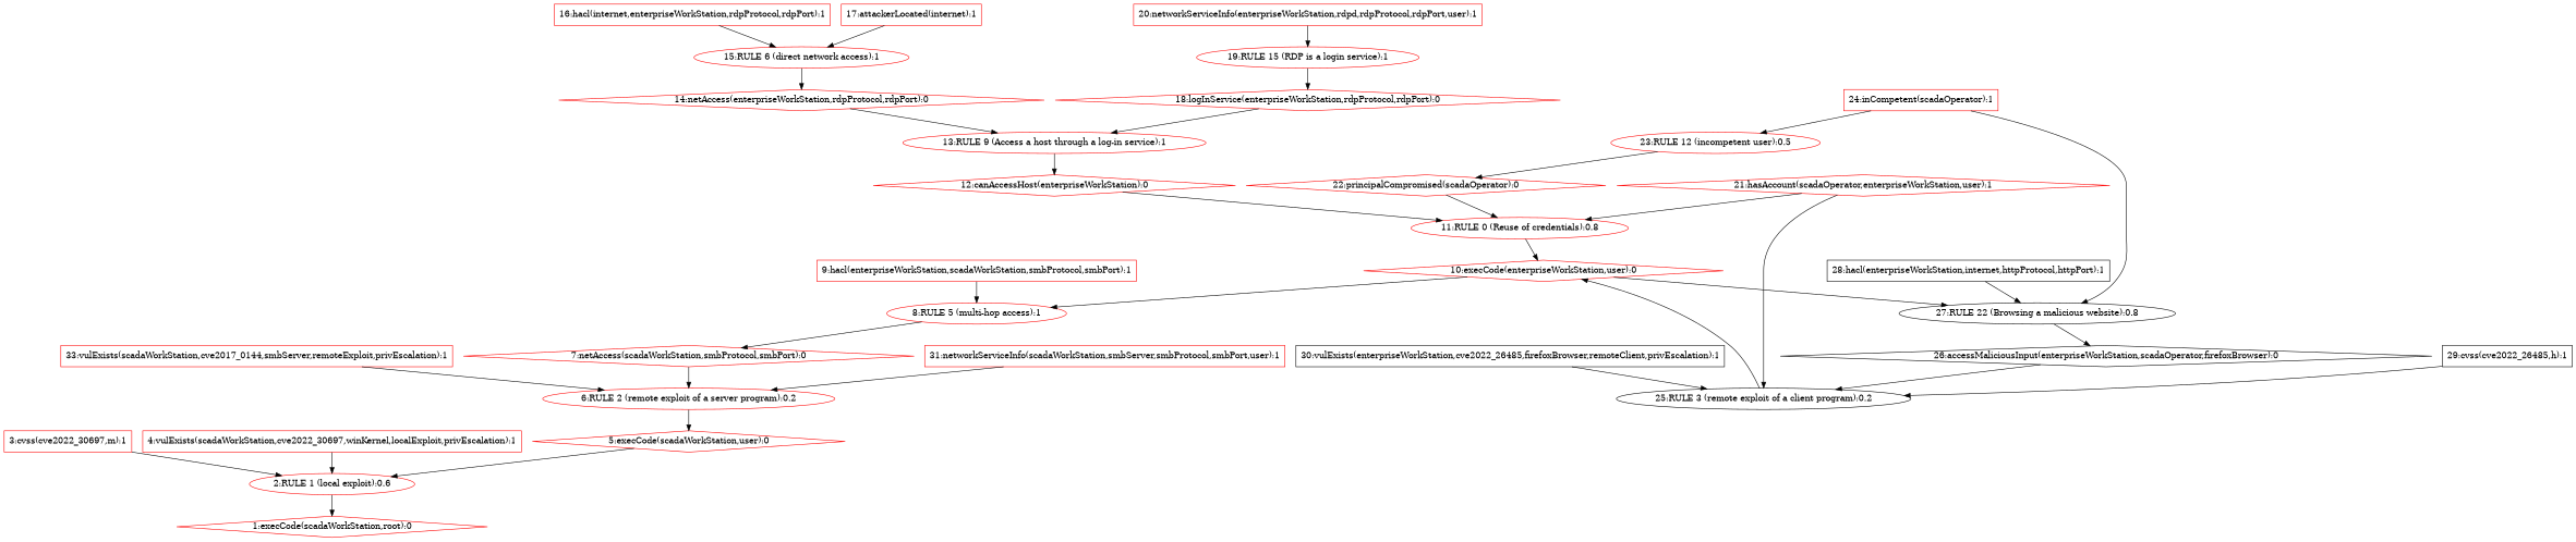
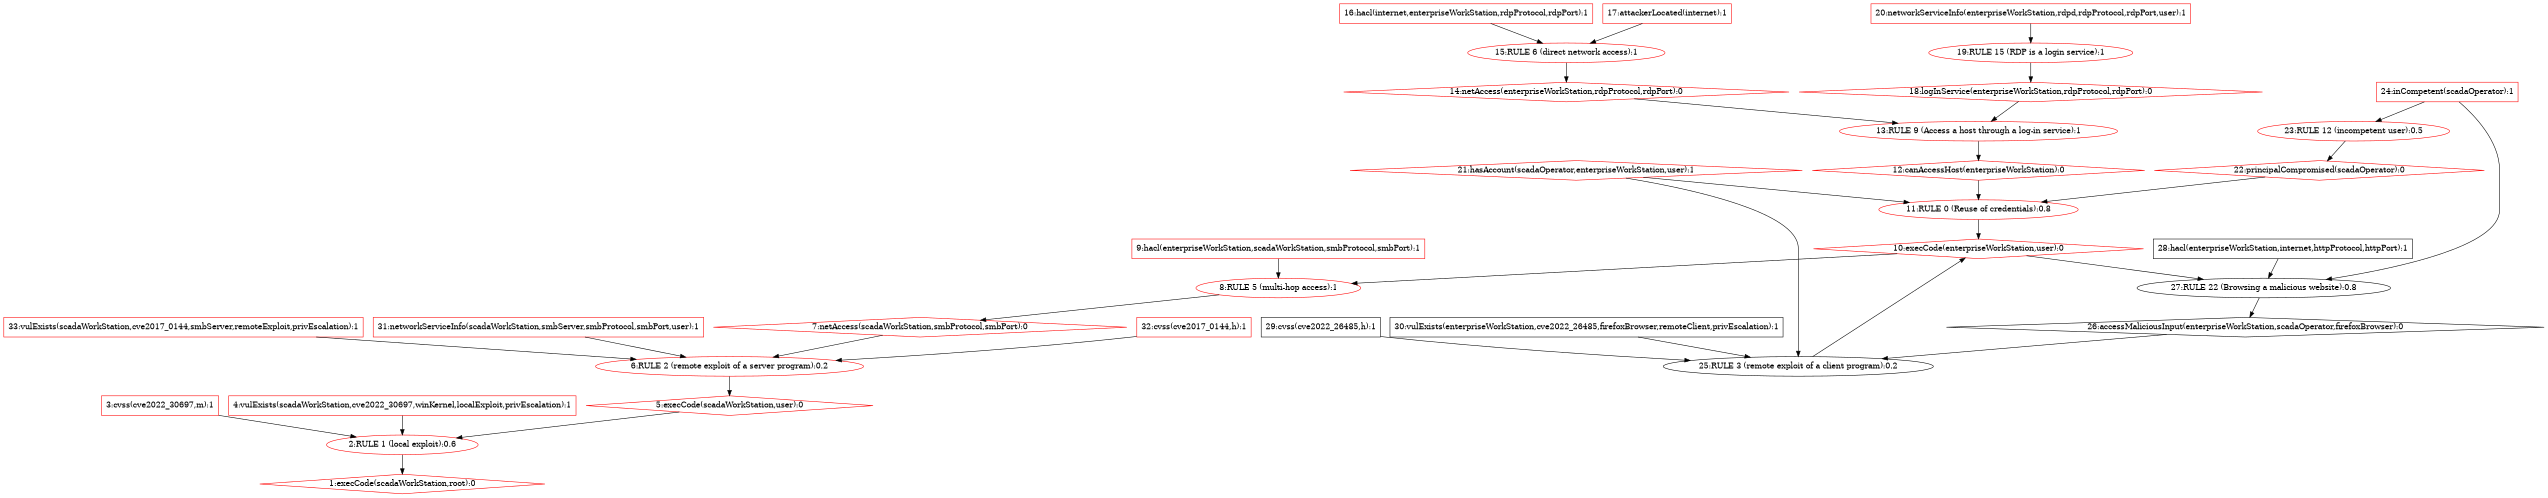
  strict digraph {
    node [color=red shape=box]
    n1 [label="1:execCode(scadaWorkStation,root):0" shape=diamond]
    n2 [label="2:RULE 1 (local exploit):0.6" shape=ellipse]
    n3 [label="3:cvss(cve2022_30697,m):1"]
    n4 [label="4:vulExists(scadaWorkStation,cve2022_30697,winKernel,localExploit,privEscalation):1"]
    n5 [label="5:execCode(scadaWorkStation,user):0" shape=diamond]
    n6 [label="6:RULE 2 (remote exploit of a server program):0.2" shape=ellipse]
    n7 [label="7:netAccess(scadaWorkStation,smbProtocol,smbPort):0" shape=diamond]
    n8 [label="8:RULE 5 (multi-hop access):1" shape=ellipse]
    n9 [label="9:hacl(enterpriseWorkStation,scadaWorkStation,smbProtocol,smbPort):1"]
    n10 [label="10:execCode(enterpriseWorkStation,user):0" shape=diamond]
    n11 [label="27:RULE 22 (Browsing a malicious website):0.8" shape=ellipse color=""]
    n12 [label="11:RULE 0 (Reuse of credentials):0.8" shape=ellipse]
    n13 [label="12:canAccessHost(enterpriseWorkStation):0" shape=diamond]
    n14 [label="13:RULE 9 (Access a host through a log-in service):1" shape=ellipse]
    n15 [label="14:netAccess(enterpriseWorkStation,rdpProtocol,rdpPort):0" shape=diamond]
    n16 [label="15:RULE 6 (direct network access):1" shape=ellipse]
    n17 [label="16:hacl(internet,enterpriseWorkStation,rdpProtocol,rdpPort):1"]
    n18 [label="17:attackerLocated(internet):1"]
    n19 [label="26:accessMaliciousInput(enterpriseWorkStation,scadaOperator,firefoxBrowser):0" shape=diamond color=""]
    n20 [label="18:logInService(enterpriseWorkStation,rdpProtocol,rdpPort):0" shape=diamond]
    n21 [label="19:RULE 15 (RDP is a login service):1" shape=ellipse]
    n22 [label="20:networkServiceInfo(enterpriseWorkStation,rdpd,rdpProtocol,rdpPort,user):1"]
    n23 [label="21:hasAccount(scadaOperator,enterpriseWorkStation,user):1" shape=diamond]
    n24 [label="25:RULE 3 (remote exploit of a client program):0.2" shape=ellipse color=""]
    n25 [label="22:principalCompromised(scadaOperator):0" shape=diamond]
    n26 [label="23:RULE 12 (incompetent user):0.5" shape=ellipse]
    n27 [label="24:inCompetent(scadaOperator):1"]
    n28 [label="28:hacl(enterpriseWorkStation,internet,httpProtocol,httpPort):1" color=""]
    n29 [label="29:cvss(cve2022_26485,h):1" color=""]
    n30 [label="30:vulExists(enterpriseWorkStation,cve2022_26485,firefoxBrowser,remoteClient,privEscalation):1" color=""]
    n31 [label="31:networkServiceInfo(scadaWorkStation,smbServer,smbProtocol,smbPort,user):1"]
+   n32 [label="32:cvss(cve2017_0144,h):1"]
    n33 [label="33:vulExists(scadaWorkStation,cve2017_0144,smbServer,remoteExploit,privEscalation):1"]
    n2 -> n1
    n3 -> n2
    n4 -> n2
    n5 -> n2
    n6 -> n5
    n7 -> n6
    n8 -> n7
    n9 -> n8
    n10 -> n8
    n10 -> n11
    n11 -> n19
    n12 -> n10
    n13 -> n12
    n14 -> n13
    n15 -> n14
    n16 -> n15
    n17 -> n16
    n18 -> n16
    n19 -> n24
    n20 -> n14
    n21 -> n20
    n22 -> n21
    n23 -> n12
    n23 -> n24
    n24 -> n10
    n25 -> n12
    n26 -> n25
    n27 -> n11
    n27 -> n26
    n28 -> n11
    n29 -> n24
    n30 -> n24
    n31 -> n6
+   n32 -> n6
    n33 -> n6
  }
